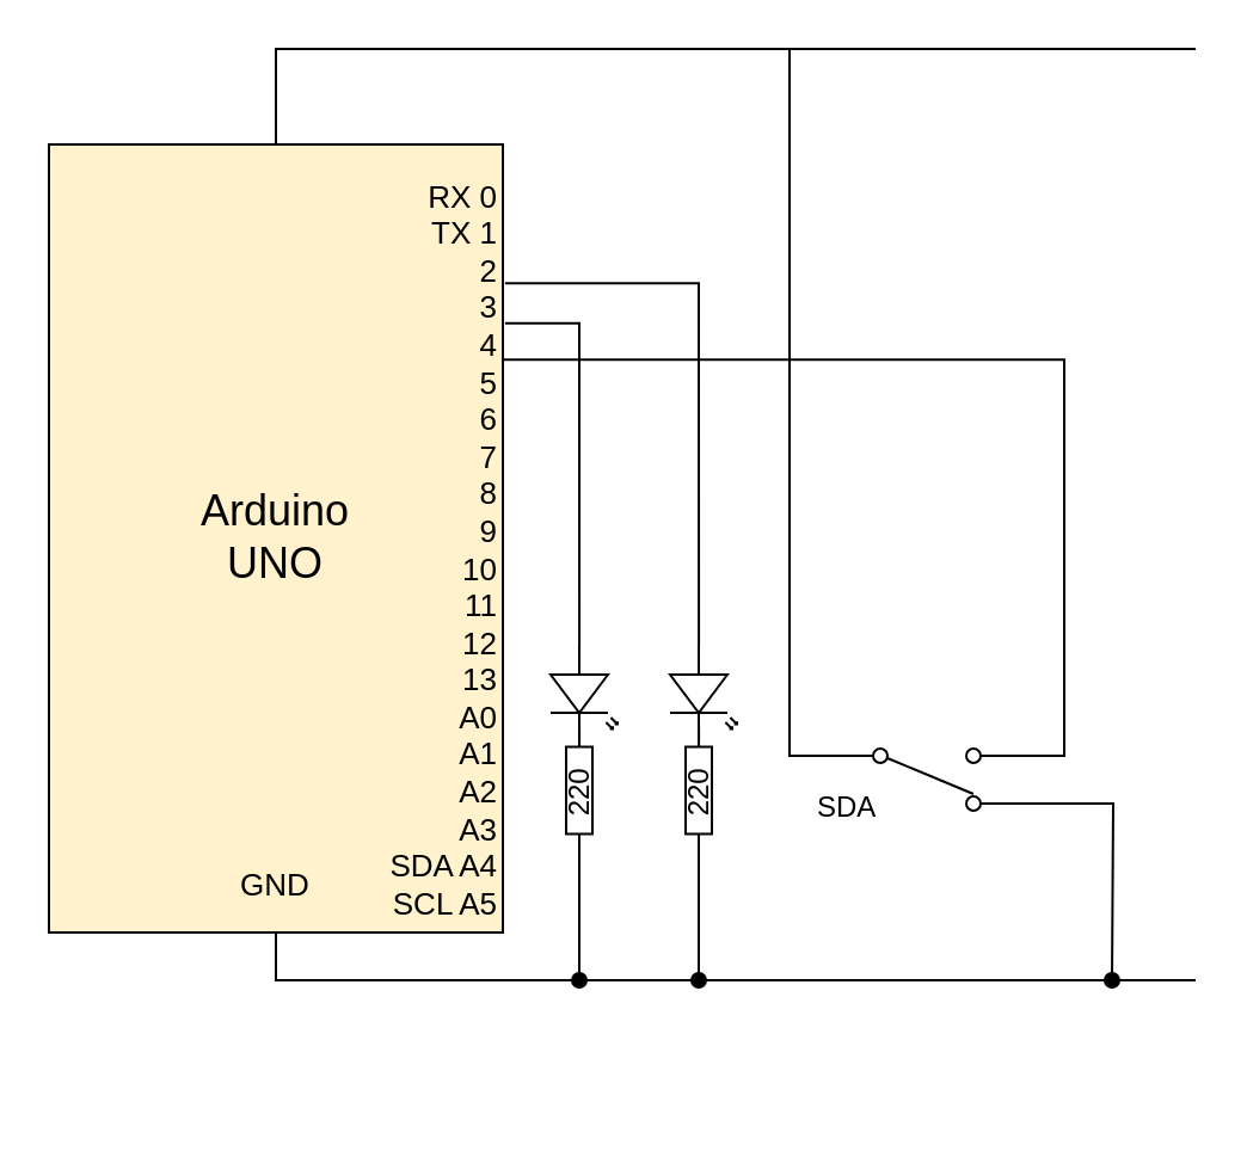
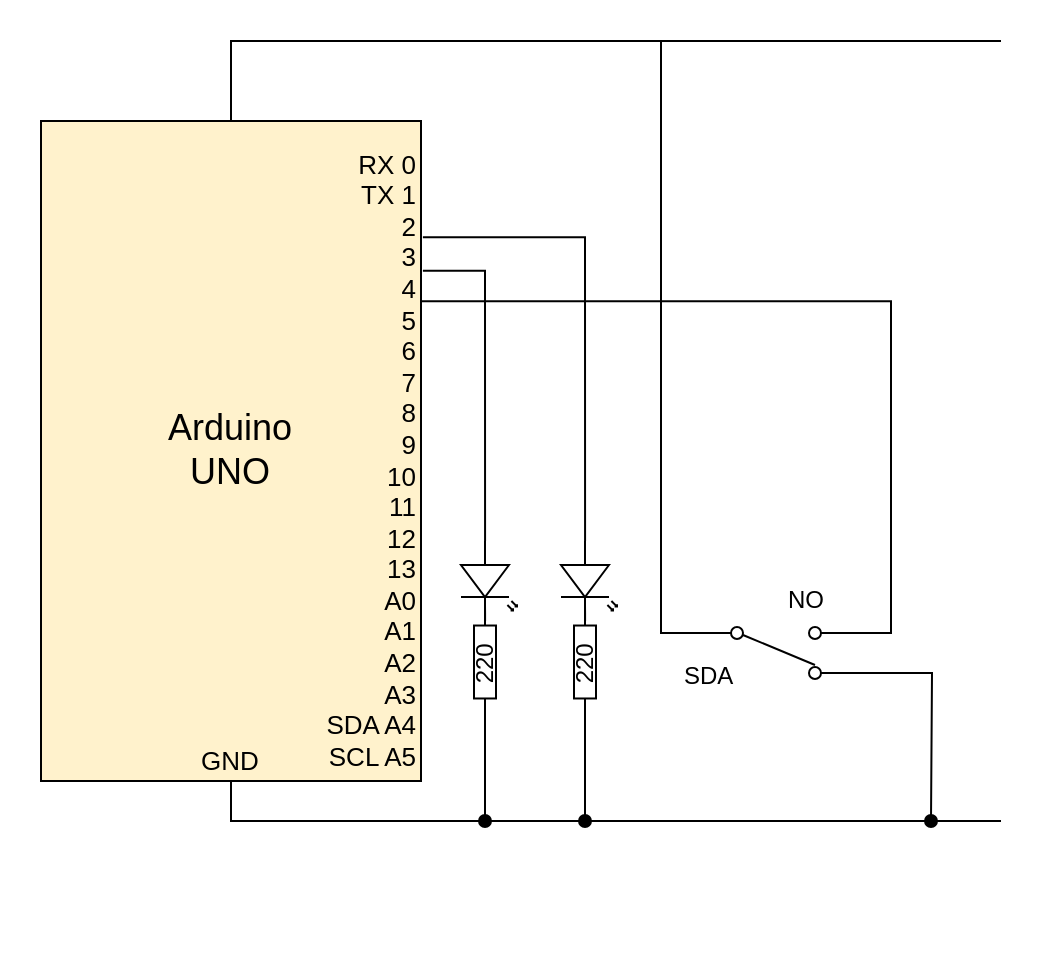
  <mxCell id="0" />
  <mxCell id="1" parent="0" />
  <mxCell id="2" style="rounded=0;html=1;exitX=0.5;exitY=1;startArrow=none;startFill=0;endArrow=none;endFill=0;jettySize=auto;orthogonalLoop=1;edgeStyle=elbowEdgeStyle;elbow=vertical;" edge="1" source="4" parent="1"><mxGeometry relative="1" as="geometry"><mxPoint x="500" y="410" as="targetPoint" /><Array as="points"><mxPoint x="320" y="410" /><mxPoint x="310" y="460" /></Array></mxGeometry></mxCell>
  <mxCell id="3" style="edgeStyle=elbowEdgeStyle;rounded=0;elbow=vertical;html=1;exitX=0.5;exitY=0;startArrow=none;startFill=0;endArrow=none;endFill=0;jettySize=auto;orthogonalLoop=1;" edge="1" source="4" parent="1"><mxGeometry relative="1" as="geometry"><mxPoint x="500" y="20" as="targetPoint" /><Array as="points"><mxPoint x="310" y="20" /><mxPoint x="310" y="40" /></Array></mxGeometry></mxCell>
  <mxCell id="4" value="Arduino&lt;br style=&quot;font-size: 18px;&quot;&gt;UNO" style="rounded=0;whiteSpace=wrap;html=1;fontSize=18;fillColor=#fff2cc;" vertex="1" parent="1"><mxGeometry x="20" y="60" width="190" height="330" as="geometry" /></mxCell>
- <mxCell id="5" value="GND" style="text;html=1;strokeColor=none;fillColor=none;align=center;verticalAlign=middle;whiteSpace=wrap;rounded=0;fontSize=13;" vertex="1" parent="1"><mxGeometry x="95" y="360" width="40" height="20" as="geometry" /></mxCell>
+ <mxCell id="5" value="GND" style="text;html=1;strokeColor=none;fillColor=none;align=center;verticalAlign=middle;whiteSpace=wrap;rounded=0;fontSize=13;" vertex="1" parent="1"><mxGeometry x="95" y="370" width="40" height="20" as="geometry" /></mxCell>
  <mxCell id="6" value="&amp;nbsp;RX 0&lt;br&gt;TX 1&lt;br style=&quot;font-size: 13px&quot;&gt;2&lt;br style=&quot;font-size: 13px&quot;&gt;3&lt;br style=&quot;font-size: 13px&quot;&gt;4&lt;br style=&quot;font-size: 13px&quot;&gt;5&lt;br style=&quot;font-size: 13px&quot;&gt;6&lt;br style=&quot;font-size: 13px&quot;&gt;7&lt;br style=&quot;font-size: 13px&quot;&gt;8&lt;br style=&quot;font-size: 13px&quot;&gt;9&lt;br style=&quot;font-size: 13px&quot;&gt;10&lt;br style=&quot;font-size: 13px&quot;&gt;11&lt;br style=&quot;font-size: 13px&quot;&gt;12&lt;br style=&quot;font-size: 13px&quot;&gt;13&lt;br style=&quot;font-size: 13px&quot;&gt;A0&lt;br style=&quot;font-size: 13px&quot;&gt;A1&lt;br style=&quot;font-size: 13px&quot;&gt;A2&lt;br style=&quot;font-size: 13px&quot;&gt;A3&lt;br style=&quot;font-size: 13px&quot;&gt;SDA A4&lt;br style=&quot;font-size: 13px&quot;&gt;SCL A5&lt;br style=&quot;font-size: 13px&quot;&gt;" style="text;html=1;strokeColor=none;fillColor=none;align=right;verticalAlign=middle;whiteSpace=wrap;rounded=0;spacing=2;spacingBottom=0;fontSize=13;" vertex="1" parent="1"><mxGeometry x="130" y="220" width="80" height="20" as="geometry" /></mxCell>
  <mxCell id="7" value="" style="group" vertex="1" connectable="0" parent="1"><mxGeometry x="280" y="270" width="28" height="89" as="geometry" /></mxCell>
  <mxCell id="8" value="" style="verticalLabelPosition=bottom;shadow=0;dashed=0;align=center;fillColor=#ffffff;html=1;verticalAlign=top;strokeWidth=1;shape=mxgraph.electrical.opto_electronics.led_2;direction=south;aspect=fixed;" vertex="1" parent="7"><mxGeometry width="28" height="40" as="geometry" /></mxCell>
  <mxCell id="9" value="220&amp;nbsp;" style="verticalLabelPosition=middle;shadow=0;dashed=0;align=center;fillColor=#ffffff;html=1;verticalAlign=middle;strokeWidth=1;shape=mxgraph.electrical.resistors.resistor_1;direction=south;labelPosition=center;horizontal=0;aspect=fixed;" vertex="1" parent="7"><mxGeometry x="6.5" y="32" width="11" height="57" as="geometry" /></mxCell>
  <mxCell id="10" style="edgeStyle=elbowEdgeStyle;rounded=0;elbow=vertical;html=1;exitX=1;exitY=0.57;exitPerimeter=0;entryX=0;entryY=0.5;entryPerimeter=0;startArrow=none;startFill=0;endArrow=none;endFill=0;jettySize=auto;orthogonalLoop=1;" edge="1" parent="7" source="8" target="9"><mxGeometry relative="1" as="geometry" /></mxCell>
  <mxCell id="11" style="edgeStyle=orthogonalEdgeStyle;rounded=0;orthogonalLoop=1;jettySize=auto;html=1;exitX=1;exitY=0.5;exitDx=0;exitDy=0;exitPerimeter=0;endArrow=oval;endFill=1;" edge="1" parent="1" source="9"><mxGeometry relative="1" as="geometry"><mxPoint x="292" y="410" as="targetPoint" /></mxGeometry></mxCell>
  <mxCell id="12" style="edgeStyle=orthogonalEdgeStyle;rounded=0;orthogonalLoop=1;jettySize=auto;html=1;exitX=0;exitY=0.57;exitDx=0;exitDy=0;exitPerimeter=0;entryX=1.005;entryY=0.176;entryDx=0;entryDy=0;entryPerimeter=0;endArrow=none;endFill=0;" edge="1" parent="1" source="8" target="4"><mxGeometry relative="1" as="geometry" /></mxCell>
  <mxCell id="13" value="" style="group" vertex="1" connectable="0" parent="1"><mxGeometry x="340" y="290" width="86" height="69" as="geometry" /></mxCell>
  <mxCell id="14" value="SDA" style="text;html=1;resizable=0;points=[];autosize=1;align=left;verticalAlign=top;spacingTop=-4;" vertex="1" parent="13"><mxGeometry y="38" width="40" height="20" as="geometry" /></mxCell>
+ <mxCell id="15" value="NO" style="text;html=1;resizable=0;points=[];autosize=1;align=left;verticalAlign=top;spacingTop=-4;" vertex="1" parent="13"><mxGeometry x="52" width="30" height="20" as="geometry" /></mxCell>
  <mxCell id="16" value="" style="verticalLabelPosition=bottom;shadow=0;dashed=0;align=center;fillColor=#ffffff;html=1;verticalAlign=top;strokeWidth=1;shape=mxgraph.electrical.electro-mechanical.2-way_switch;flipV=1;" vertex="1" parent="13"><mxGeometry x="10" y="23" width="75" height="26" as="geometry" /></mxCell>
  <mxCell id="17" style="edgeStyle=orthogonalEdgeStyle;rounded=0;orthogonalLoop=1;jettySize=auto;html=1;exitX=1;exitY=0.115;exitDx=0;exitDy=0;exitPerimeter=0;endArrow=oval;endFill=1;" edge="1" parent="1" source="16"><mxGeometry relative="1" as="geometry"><mxPoint x="465" y="410" as="targetPoint" /></mxGeometry></mxCell>
  <mxCell id="18" style="edgeStyle=orthogonalEdgeStyle;rounded=0;orthogonalLoop=1;jettySize=auto;html=1;exitX=1;exitY=0.885;exitDx=0;exitDy=0;exitPerimeter=0;entryX=1;entryY=0.273;entryDx=0;entryDy=0;entryPerimeter=0;endArrow=none;endFill=0;" edge="1" parent="1" source="16" target="4"><mxGeometry relative="1" as="geometry" /></mxCell>
  <mxCell id="19" style="edgeStyle=orthogonalEdgeStyle;rounded=0;orthogonalLoop=1;jettySize=auto;html=1;exitX=0;exitY=0.885;exitDx=0;exitDy=0;exitPerimeter=0;endArrow=none;endFill=0;" edge="1" parent="1" source="16"><mxGeometry relative="1" as="geometry"><mxPoint x="330" y="20" as="targetPoint" /></mxGeometry></mxCell>
  <mxCell id="20" value="" style="group" vertex="1" connectable="0" parent="1"><mxGeometry x="230" y="270" width="28" height="89" as="geometry" /></mxCell>
  <mxCell id="21" value="" style="verticalLabelPosition=bottom;shadow=0;dashed=0;align=center;fillColor=#ffffff;html=1;verticalAlign=top;strokeWidth=1;shape=mxgraph.electrical.opto_electronics.led_2;direction=south;aspect=fixed;" vertex="1" parent="20"><mxGeometry width="28" height="40" as="geometry" /></mxCell>
  <mxCell id="22" value="220&amp;nbsp;" style="verticalLabelPosition=middle;shadow=0;dashed=0;align=center;fillColor=#ffffff;html=1;verticalAlign=middle;strokeWidth=1;shape=mxgraph.electrical.resistors.resistor_1;direction=south;labelPosition=center;horizontal=0;aspect=fixed;" vertex="1" parent="20"><mxGeometry x="6.5" y="32" width="11" height="57" as="geometry" /></mxCell>
  <mxCell id="23" style="edgeStyle=elbowEdgeStyle;rounded=0;elbow=vertical;html=1;exitX=1;exitY=0.57;exitPerimeter=0;entryX=0;entryY=0.5;entryPerimeter=0;startArrow=none;startFill=0;endArrow=none;endFill=0;jettySize=auto;orthogonalLoop=1;" edge="1" parent="20" source="21" target="22"><mxGeometry relative="1" as="geometry" /></mxCell>
  <mxCell id="24" style="edgeStyle=orthogonalEdgeStyle;rounded=0;orthogonalLoop=1;jettySize=auto;html=1;exitX=1;exitY=0.5;exitDx=0;exitDy=0;exitPerimeter=0;endArrow=oval;endFill=1;" edge="1" parent="1" source="22"><mxGeometry relative="1" as="geometry"><mxPoint x="242" y="410" as="targetPoint" /></mxGeometry></mxCell>
  <mxCell id="25" style="edgeStyle=orthogonalEdgeStyle;rounded=0;orthogonalLoop=1;jettySize=auto;html=1;exitX=0;exitY=0.57;exitDx=0;exitDy=0;exitPerimeter=0;entryX=1.005;entryY=0.227;entryDx=0;entryDy=0;entryPerimeter=0;endArrow=none;endFill=0;" edge="1" parent="1" source="21" target="4"><mxGeometry relative="1" as="geometry" /></mxCell>
